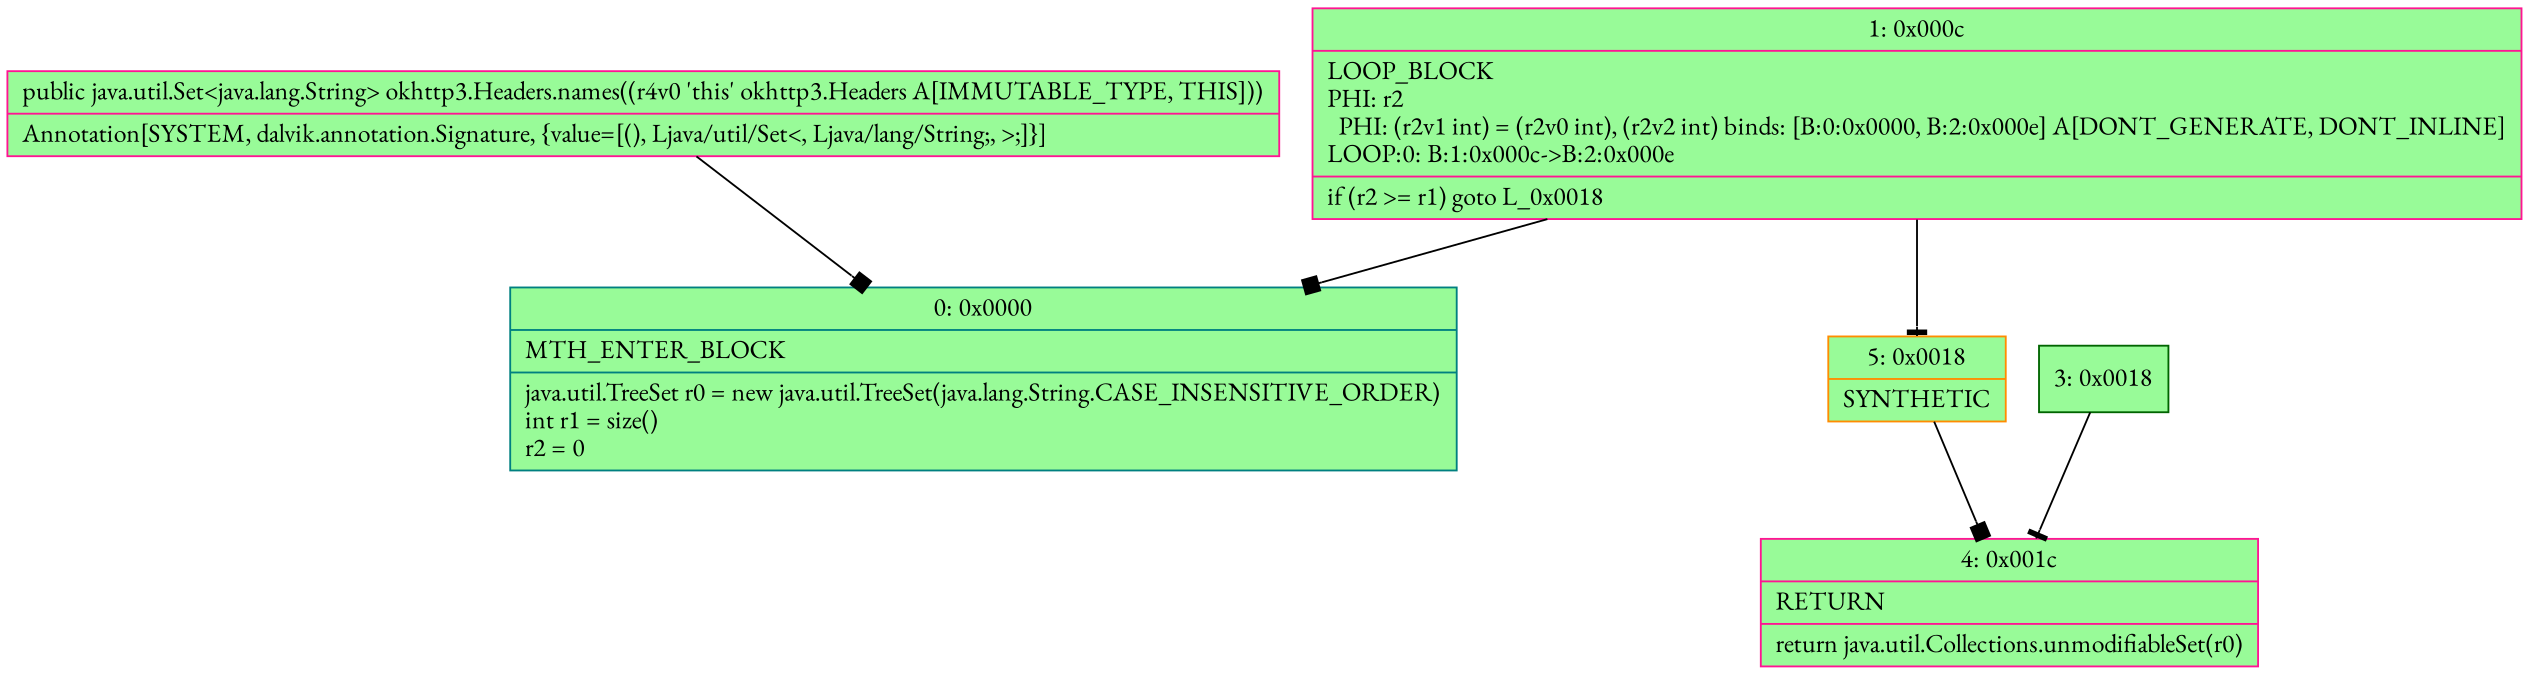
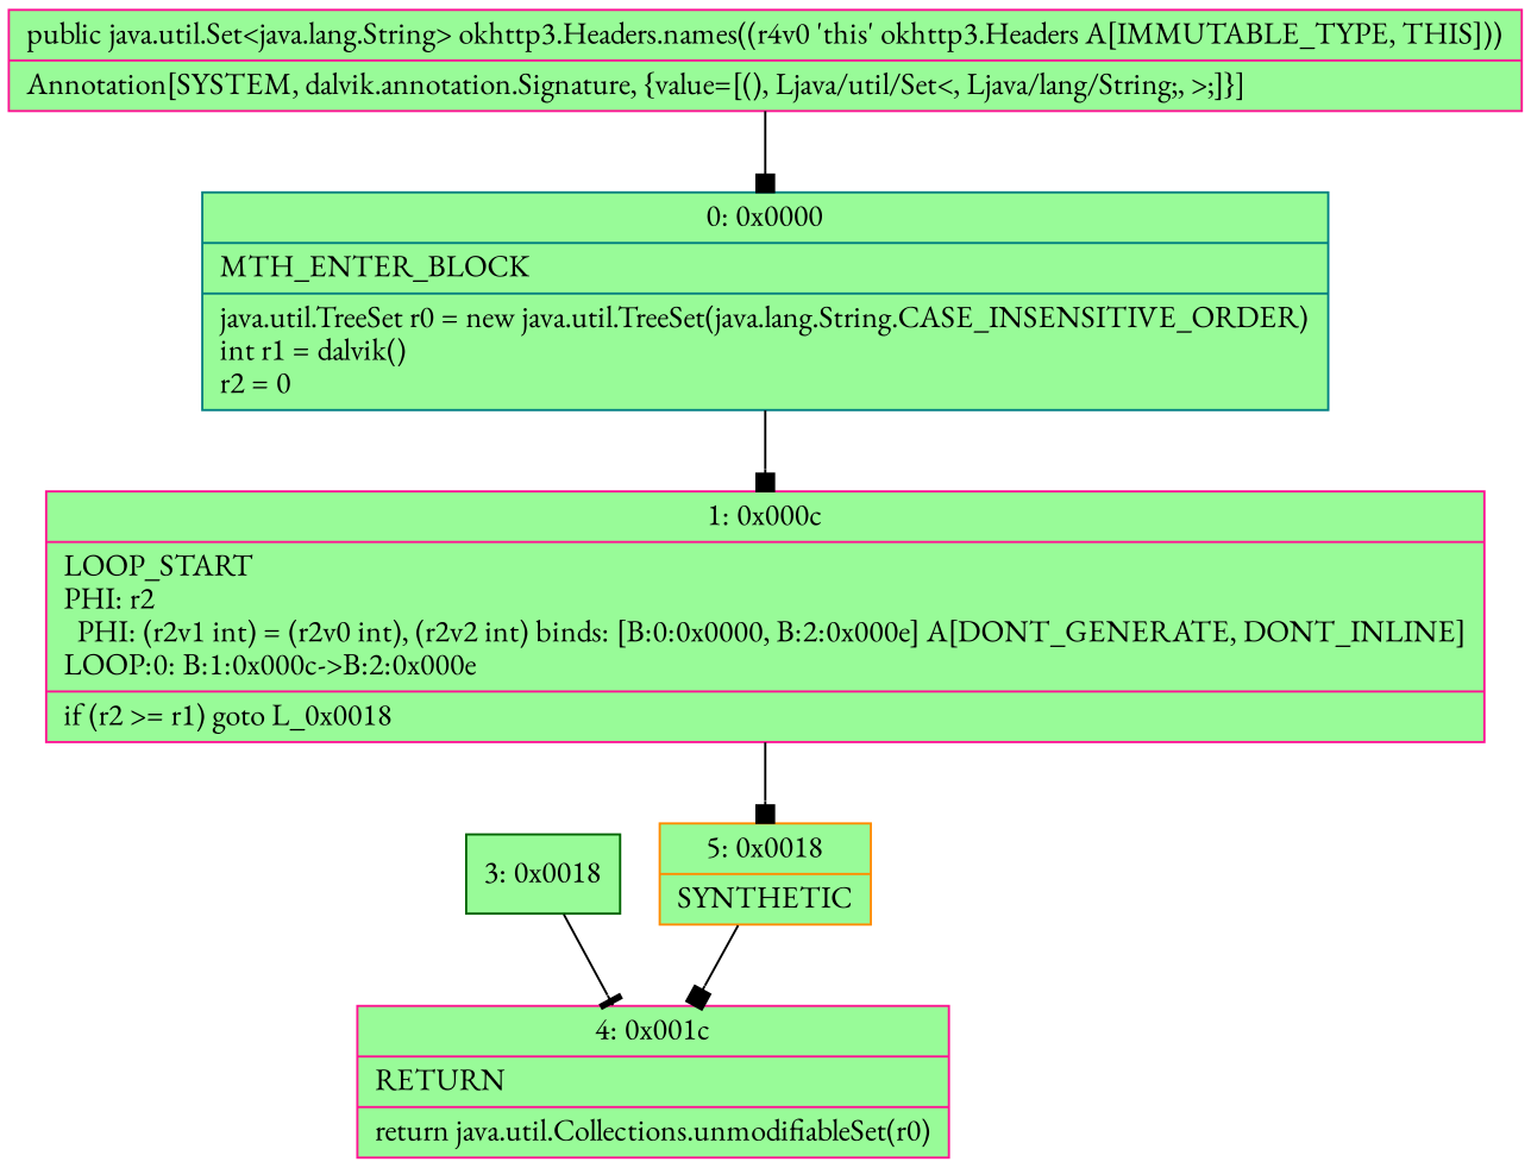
  digraph {
    fontname="EB Garamond"
    node [color=deeppink fillcolor=palegreen fontname="EB Garamond" shape=record style=filled]
    edge [arrowhead=box fontname="EB Garamond"]
-   n1 [color=teal label="{0\:\ 0x0000|MTH_ENTER_BLOCK\l|java.util.TreeSet r0 = new java.util.TreeSet(java.lang.String.CASE_INSENSITIVE_ORDER)\lint r1 = size()\lr2 = 0\l}"]
-   n2 [label="{1\:\ 0x000c|LOOP_BLOCK\lPHI: r2 \l  PHI: (r2v1 int) = (r2v0 int), (r2v2 int) binds: [B:0:0x0000, B:2:0x000e] A[DONT_GENERATE, DONT_INLINE]\lLOOP:0: B:1:0x000c\-\>B:2:0x000e\l|if (r2 \>= r1) goto L_0x0018\l}"]
+   n1 [color=teal label="{0\:\ 0x0000|MTH_ENTER_BLOCK\l|java.util.TreeSet r0 = new java.util.TreeSet(java.lang.String.CASE_INSENSITIVE_ORDER)\lint r1 = dalvik()\lr2 = 0\l}"]
+   n2 [label="{1\:\ 0x000c|LOOP_START\lPHI: r2 \l  PHI: (r2v1 int) = (r2v0 int), (r2v2 int) binds: [B:0:0x0000, B:2:0x000e] A[DONT_GENERATE, DONT_INLINE]\lLOOP:0: B:1:0x000c\-\>B:2:0x000e\l|if (r2 \>= r1) goto L_0x0018\l}"]
    n3 [color=darkorange label="{5\:\ 0x0018|SYNTHETIC\l}"]
    n4 [label="{4\:\ 0x001c|RETURN\l|return java.util.Collections.unmodifiableSet(r0)\l}"]
    n5 [color=darkgreen label="{3\:\ 0x0018}"]
    n6 [label="{public java.util.Set\<java.lang.String\> okhttp3.Headers.names((r4v0 'this' okhttp3.Headers A[IMMUTABLE_TYPE, THIS]))  | Annotation[SYSTEM, dalvik.annotation.Signature, \{value=[(), Ljava\/util\/Set\<, Ljava\/lang\/String;, \>;]\}]\l}"]
-   n2 -> n1
-   n2 -> n3 [arrowhead=tee]
+   n1 -> n2
+   n2 -> n3
    n3 -> n4
    n5 -> n4 [arrowhead=tee]
    n6 -> n1
  }
